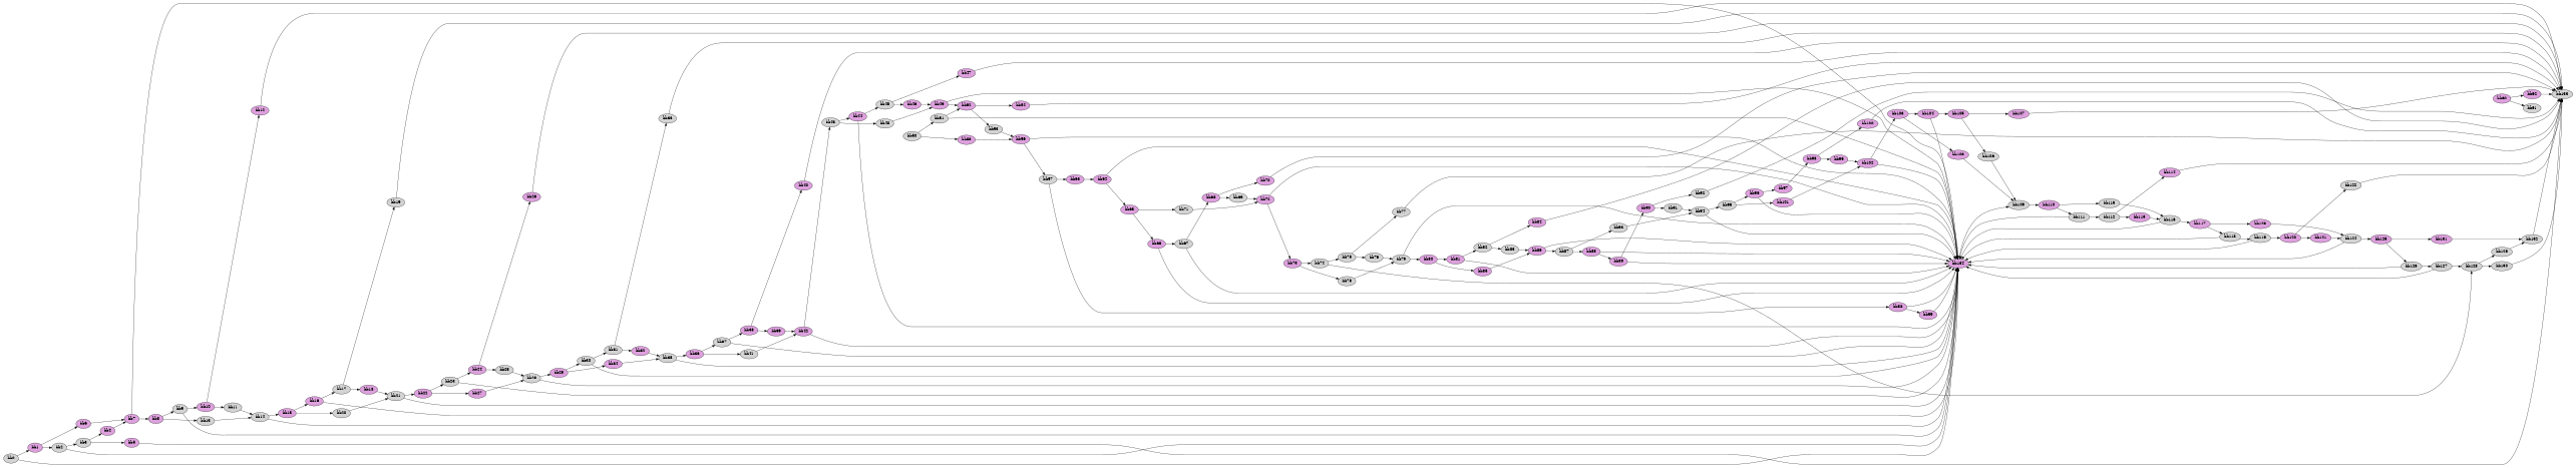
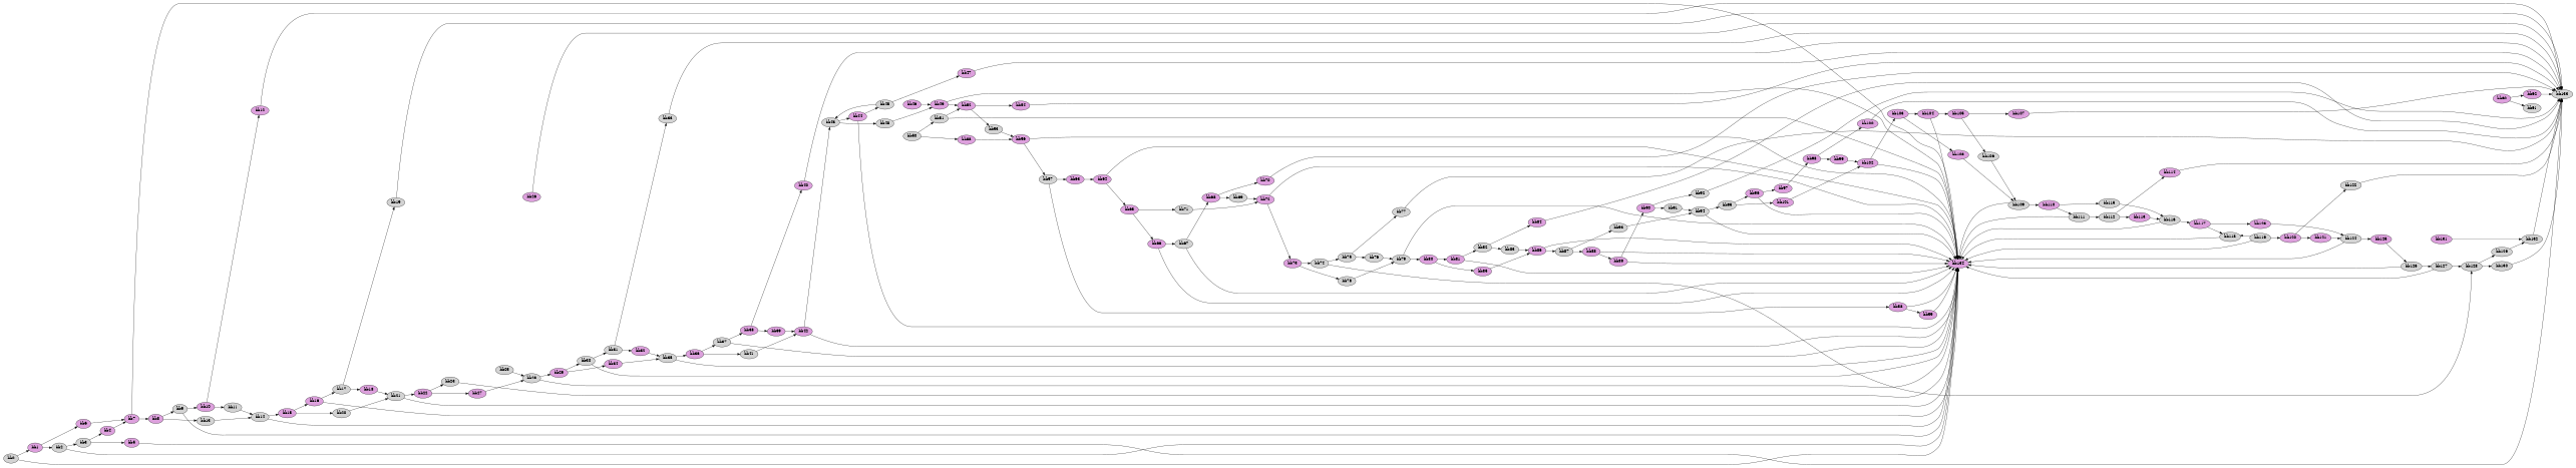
  digraph {
    rankdir=LR
    node [fillcolor=plum style=filled]
    n1 [fillcolor=lightgrey label="bb0\l"]
    n2 [label="bb1\l"]
    n3 [label="bb134\l"]
    n4 [fillcolor=lightgrey label="bb2\l"]
    n5 [label="bb6\l"]
    n6 [fillcolor=lightgrey label="bb3\l"]
    n7 [label="bb7\l"]
    n8 [label="bb4\l"]
    n9 [label="bb5\l"]
    n10 [fillcolor=lightgrey label="bb133\l"]
    n11 [label="bb8\l"]
    n12 [fillcolor=lightgrey label="bb9\l"]
    n13 [fillcolor=lightgrey label="bb13\l"]
    n14 [label="bb10\l"]
    n15 [fillcolor=lightgrey label="bb14\l"]
    n16 [fillcolor=lightgrey label="bb11\l"]
    n17 [label="bb12\l"]
    n18 [label="bb15\l"]
    n19 [label="bb16\l"]
    n20 [fillcolor=lightgrey label="bb20\l"]
    n21 [fillcolor=lightgrey label="bb17\l"]
    n22 [fillcolor=lightgrey label="bb21\l"]
    n23 [label="bb18\l"]
    n24 [fillcolor=lightgrey label="bb19\l"]
    n25 [label="bb22\l"]
    n26 [fillcolor=lightgrey label="bb23\l"]
    n27 [label="bb27\l"]
-   n28 [label="bb24\l"]
    n29 [fillcolor=lightgrey label="bb28\l"]
    n30 [fillcolor=lightgrey label="bb25\l"]
    n31 [label="bb26\l"]
    n32 [label="bb29\l"]
    n33 [fillcolor=lightgrey label="bb30\l"]
    n34 [label="bb34\l"]
    n35 [fillcolor=lightgrey label="bb31\l"]
    n36 [fillcolor=lightgrey label="bb35\l"]
    n37 [label="bb32\l"]
    n38 [fillcolor=lightgrey label="bb33\l"]
    n39 [label="bb36\l"]
    n40 [fillcolor=lightgrey label="bb37\l"]
    n41 [fillcolor=lightgrey label="bb41\l"]
    n42 [label="bb38\l"]
    n43 [label="bb42\l"]
    n44 [label="bb39\l"]
    n45 [label="bb40\l"]
    n46 [fillcolor=lightgrey label="bb43\l"]
    n47 [label="bb44\l"]
    n48 [fillcolor=lightgrey label="bb48\l"]
    n49 [fillcolor=lightgrey label="bb45\l"]
    n50 [label="bb49\l"]
    n51 [label="bb46\l"]
    n52 [label="bb47\l"]
    n53 [label="bb52\l"]
    n54 [fillcolor=lightgrey label="bb50\l"]
    n55 [fillcolor=lightgrey label="bb51\l"]
    n56 [label="bb55\l"]
    n57 [label="bb56\l"]
    n58 [fillcolor=lightgrey label="bb53\l"]
    n59 [label="bb54\l"]
    n60 [fillcolor=lightgrey label="bb57\l"]
    n61 [label="bb58\l"]
    n62 [label="bb63\l"]
    n63 [label="bb59\l"]
    n64 [label="bb64\l"]
    n65 [label="bb60\l"]
    n66 [fillcolor=lightgrey label="bb61\l"]
    n67 [label="bb62\l"]
    n68 [label="bb65\l"]
    n69 [label="bb66\l"]
    n70 [fillcolor=lightgrey label="bb71\l"]
    n71 [fillcolor=lightgrey label="bb67\l"]
    n72 [label="bb72\l"]
    n73 [label="bb68\l"]
    n74 [fillcolor=lightgrey label="bb69\l"]
    n75 [label="bb70\l"]
    n76 [label="bb73\l"]
    n77 [fillcolor=lightgrey label="bb74\l"]
    n78 [fillcolor=lightgrey label="bb78\l"]
    n79 [fillcolor=lightgrey label="bb75\l"]
    n80 [fillcolor=lightgrey label="bb128\l"]
    n81 [fillcolor=lightgrey label="bb79\l"]
    n82 [fillcolor=lightgrey label="bb76\l"]
    n83 [fillcolor=lightgrey label="bb77\l"]
    n84 [label="bb80\l"]
    n85 [label="bb81\l"]
    n86 [label="bb85\l"]
    n87 [fillcolor=lightgrey label="bb82\l"]
    n88 [label="bb86\l"]
    n89 [fillcolor=lightgrey label="bb83\l"]
    n90 [label="bb84\l"]
    n91 [fillcolor=lightgrey label="bb87\l"]
    n92 [label="bb88\l"]
    n93 [fillcolor=lightgrey label="bb93\l"]
    n94 [label="bb89\l"]
    n95 [fillcolor=lightgrey label="bb94\l"]
    n96 [label="bb90\l"]
    n97 [fillcolor=lightgrey label="bb91\l"]
    n98 [fillcolor=lightgrey label="bb92\l"]
    n99 [fillcolor=lightgrey label="bb95\l"]
    n100 [label="bb96\l"]
    n101 [label="bb101\l"]
    n102 [label="bb97\l"]
    n103 [label="bb102\l"]
    n104 [label="bb98\l"]
    n105 [label="bb99\l"]
    n106 [label="bb100\l"]
    n107 [label="bb103\l"]
    n108 [label="bb104\l"]
    n109 [label="bb108\l"]
    n110 [label="bb105\l"]
    n111 [fillcolor=lightgrey label="bb109\l"]
    n112 [fillcolor=lightgrey label="bb106\l"]
    n113 [label="bb107\l"]
    n114 [label="bb110\l"]
    n115 [fillcolor=lightgrey label="bb111\l"]
    n116 [fillcolor=lightgrey label="bb115\l"]
    n117 [fillcolor=lightgrey label="bb112\l"]
    n118 [fillcolor=lightgrey label="bb116\l"]
    n119 [label="bb113\l"]
    n120 [label="bb114\l"]
    n121 [label="bb117\l"]
    n122 [fillcolor=lightgrey label="bb118\l"]
    n123 [label="bb123\l"]
    n124 [fillcolor=lightgrey label="bb119\l"]
    n125 [fillcolor=lightgrey label="bb124\l"]
    n126 [label="bb120\l"]
    n127 [label="bb121\l"]
    n128 [fillcolor=lightgrey label="bb122\l"]
    n129 [label="bb125\l"]
    n130 [fillcolor=lightgrey label="bb126\l"]
    n131 [label="bb131\l"]
    n132 [fillcolor=lightgrey label="bb127\l"]
    n133 [fillcolor=lightgrey label="bb132\l"]
    n134 [fillcolor=lightgrey label="bb129\l"]
    n135 [fillcolor=lightgrey label="bb130\l"]
    n1 -> n2
    n1 -> n3
    n2 -> n4
    n2 -> n5
    n4 -> n3
    n4 -> n6
    n5 -> n7
    n6 -> n8
    n6 -> n9
    n7 -> n3
    n7 -> n11
    n8 -> n7
    n9 -> n10
    n11 -> n12
    n11 -> n13
    n12 -> n3
    n12 -> n14
    n13 -> n15
    n14 -> n16
    n14 -> n17
    n15 -> n3
    n15 -> n18
    n16 -> n15
    n17 -> n10
    n18 -> n19
    n18 -> n20
    n19 -> n3
    n19 -> n21
    n20 -> n22
    n21 -> n23
    n21 -> n24
    n22 -> n3
    n22 -> n25
    n23 -> n22
    n24 -> n10
    n25 -> n26
    n25 -> n27
    n26 -> n3
-   n26 -> n28
    n27 -> n29
-   n28 -> n30
-   n28 -> n31
    n29 -> n3
    n29 -> n32
    n30 -> n29
    n31 -> n10
    n32 -> n33
    n32 -> n34
    n33 -> n3
    n33 -> n35
    n34 -> n36
    n35 -> n37
    n35 -> n38
    n36 -> n3
    n36 -> n39
    n37 -> n36
    n38 -> n10
    n39 -> n40
    n39 -> n41
    n40 -> n3
    n40 -> n42
    n41 -> n43
    n42 -> n44
    n42 -> n45
    n43 -> n3
    n43 -> n46
    n44 -> n43
    n45 -> n10
    n46 -> n47
    n46 -> n48
    n47 -> n3
    n47 -> n49
    n48 -> n50
-   n49 -> n51
+   n49 -> n46
    n49 -> n52
    n50 -> n3
    n50 -> n53
    n51 -> n50
    n52 -> n10
    n53 -> n58
    n53 -> n59
    n54 -> n55
    n54 -> n56
    n55 -> n3
    n55 -> n53
    n56 -> n57
    n57 -> n3
    n57 -> n60
    n58 -> n57
    n59 -> n10
    n60 -> n61
    n60 -> n62
    n61 -> n3
    n61 -> n63
    n62 -> n64
    n63 -> n3
    n64 -> n3
    n64 -> n68
    n65 -> n66
    n65 -> n67
    n67 -> n10
    n68 -> n69
    n68 -> n70
    n69 -> n3
    n69 -> n71
    n70 -> n72
    n71 -> n3
    n71 -> n73
    n72 -> n3
    n72 -> n76
    n73 -> n74
    n73 -> n75
    n74 -> n72
    n75 -> n10
    n76 -> n77
    n76 -> n78
    n77 -> n79
    n77 -> n80
    n78 -> n81
    n79 -> n82
    n79 -> n83
    n80 -> n134
    n80 -> n135
    n81 -> n3
    n81 -> n84
    n82 -> n81
    n83 -> n10
    n84 -> n85
    n84 -> n86
    n85 -> n3
    n85 -> n87
    n86 -> n88
    n87 -> n89
    n87 -> n90
    n88 -> n3
    n88 -> n91
    n89 -> n88
    n90 -> n10
    n91 -> n92
    n91 -> n93
    n92 -> n3
    n92 -> n94
    n93 -> n95
    n94 -> n3
    n94 -> n96
    n95 -> n3
    n95 -> n99
    n96 -> n97
    n96 -> n98
    n97 -> n95
    n98 -> n10
    n99 -> n100
    n99 -> n101
    n100 -> n3
    n100 -> n102
    n101 -> n103
    n102 -> n104
    n103 -> n3
    n103 -> n107
    n104 -> n105
    n104 -> n106
    n105 -> n103
    n106 -> n10
    n107 -> n108
    n107 -> n109
    n108 -> n3
    n108 -> n110
    n109 -> n111
    n110 -> n112
    n110 -> n113
-   n3 -> n111
+   n111 -> n3
    n111 -> n114
    n112 -> n111
    n113 -> n10
    n114 -> n115
    n114 -> n116
    n115 -> n3
    n115 -> n117
    n116 -> n118
    n117 -> n119
    n117 -> n120
    n118 -> n3
    n118 -> n121
    n119 -> n118
    n120 -> n10
    n121 -> n122
    n121 -> n123
    n122 -> n3
-   n122 -> n124
+   n124 -> n122
    n123 -> n125
    n124 -> n3
    n124 -> n126
    n125 -> n3
    n125 -> n129
    n126 -> n127
    n126 -> n128
    n127 -> n125
    n128 -> n10
    n129 -> n130
-   n129 -> n131
    n130 -> n3
    n130 -> n132
    n131 -> n133
    n132 -> n3
    n132 -> n80
    n133 -> n10
    n134 -> n133
    n135 -> n10
  }
